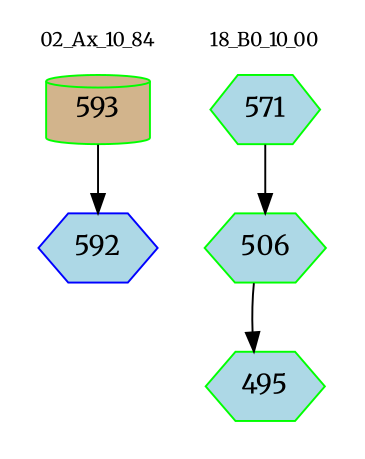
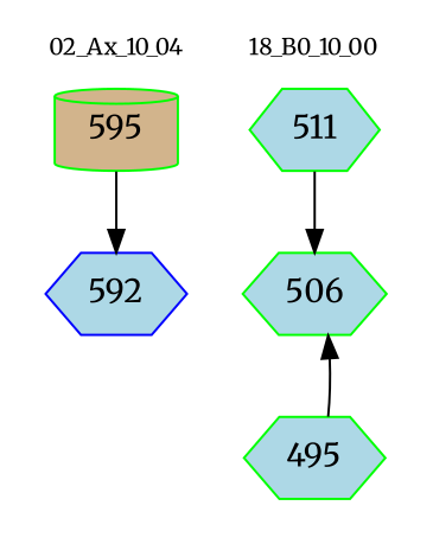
  digraph {
    fontname=Merriweather
    node [color=green fillcolor=lightblue fontname=Merriweather shape=hexagon style=filled]
    edge [color=black fontname=Merriweather]
-   n1 [fillcolor=tan label=593 shape=cylinder]
+   n1 [fillcolor=tan label=595 shape=cylinder]
    n2 [color=blue label=592]
-   n3 [label=571]
+   n3 [label=511]
    n4 [label=506]
    n5 [label=495]
    subgraph cluster_1 {
      color=white
      fontsize=10
-     label="02_Ax_10_84"
+     label="02_Ax_10_04"
      n1
      n2
    }
    subgraph cluster_2 {
      color=white
      fontsize=10
      label="18_B0_10_00"
      n3
      n4
      n5
    }
    n1 -> n2
    n3 -> n4
-   n4 -> n5
+   n5 -> n4
  }
